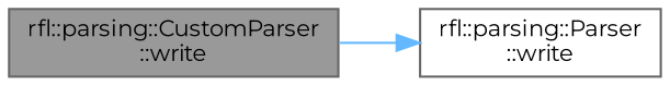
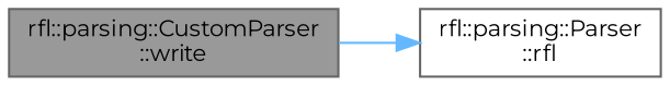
  digraph {
    rankdir=LR
    fontname=Montserrat
    node [fontname=Montserrat fontsize=10 shape=box style=filled]
    n1 [color=gray40 fillcolor=grey60 fontcolor=black height=0.2 label="rfl::parsing::CustomParser\l::write" width=0.4]
-   n2 [color=grey40 fillcolor=white height=0.2 label="rfl::parsing::Parser\l::write" width=0.4]
+   n2 [color=grey40 fillcolor=white height=0.2 label="rfl::parsing::Parser\l::rfl" width=0.4]
    n1 -> n2 [color=steelblue1 fontname=Montserrat fontsize=10 labelfontname=Helvetica labelfontsize=10 style=solid]
  }
